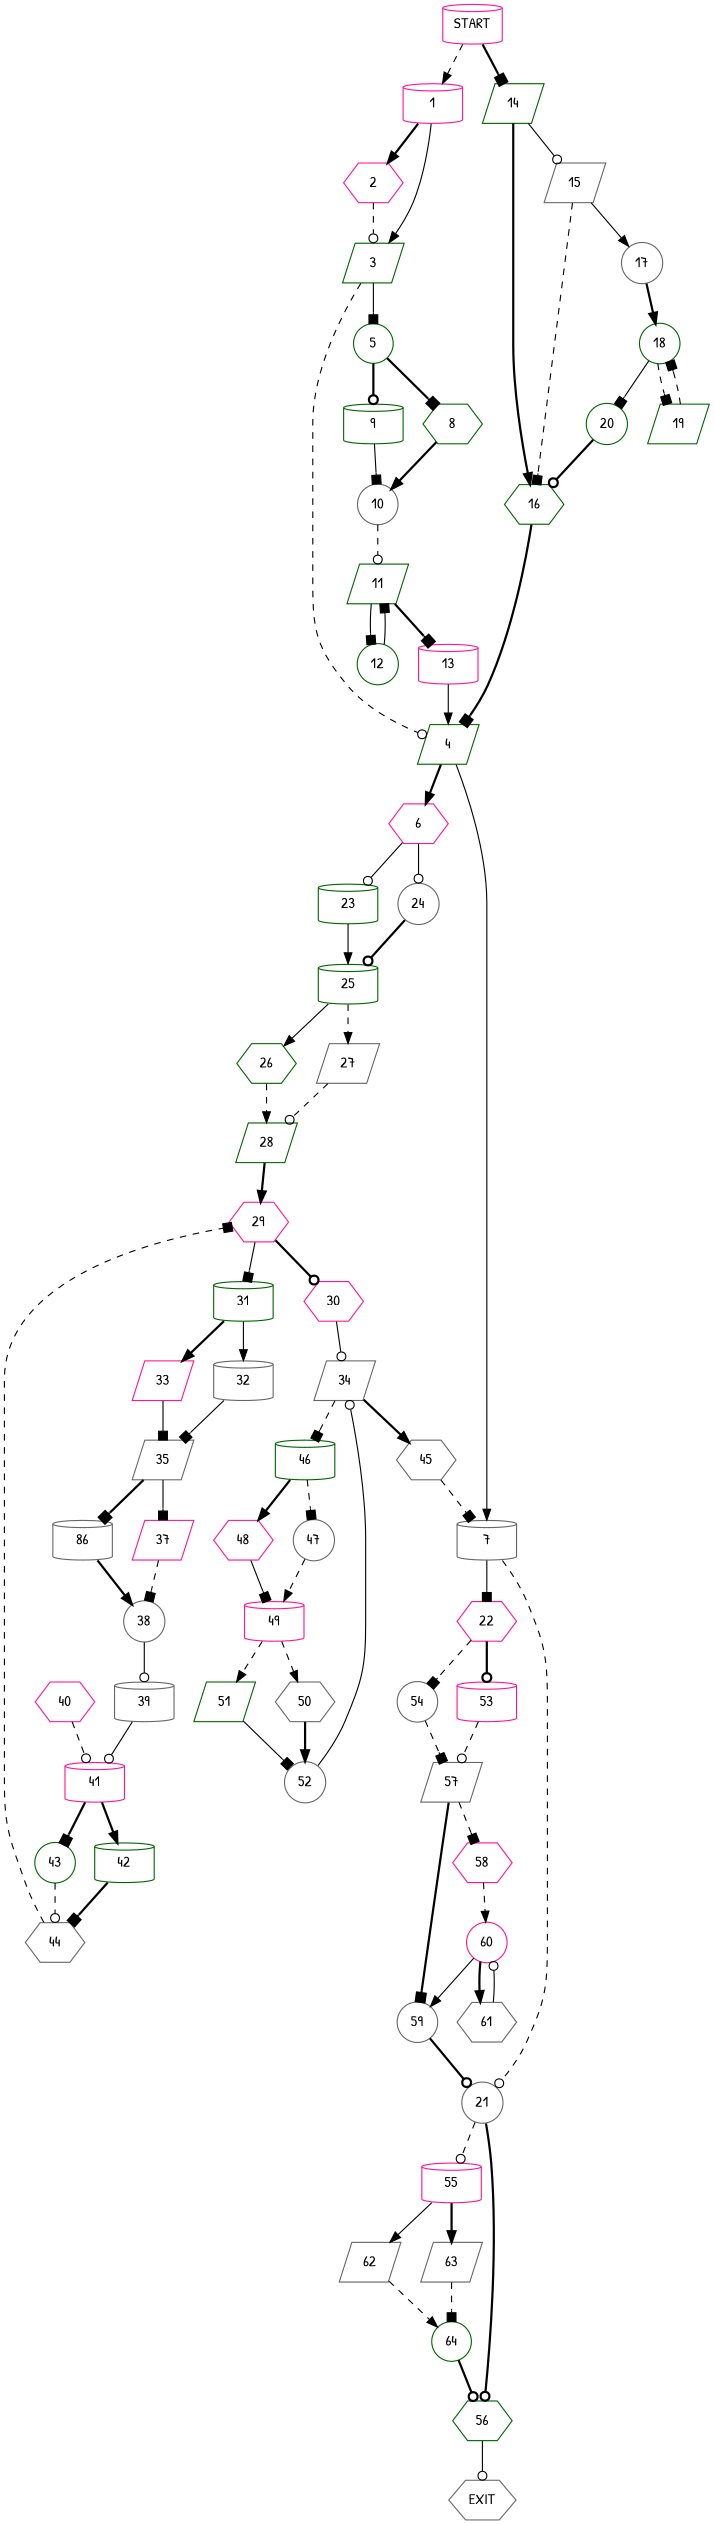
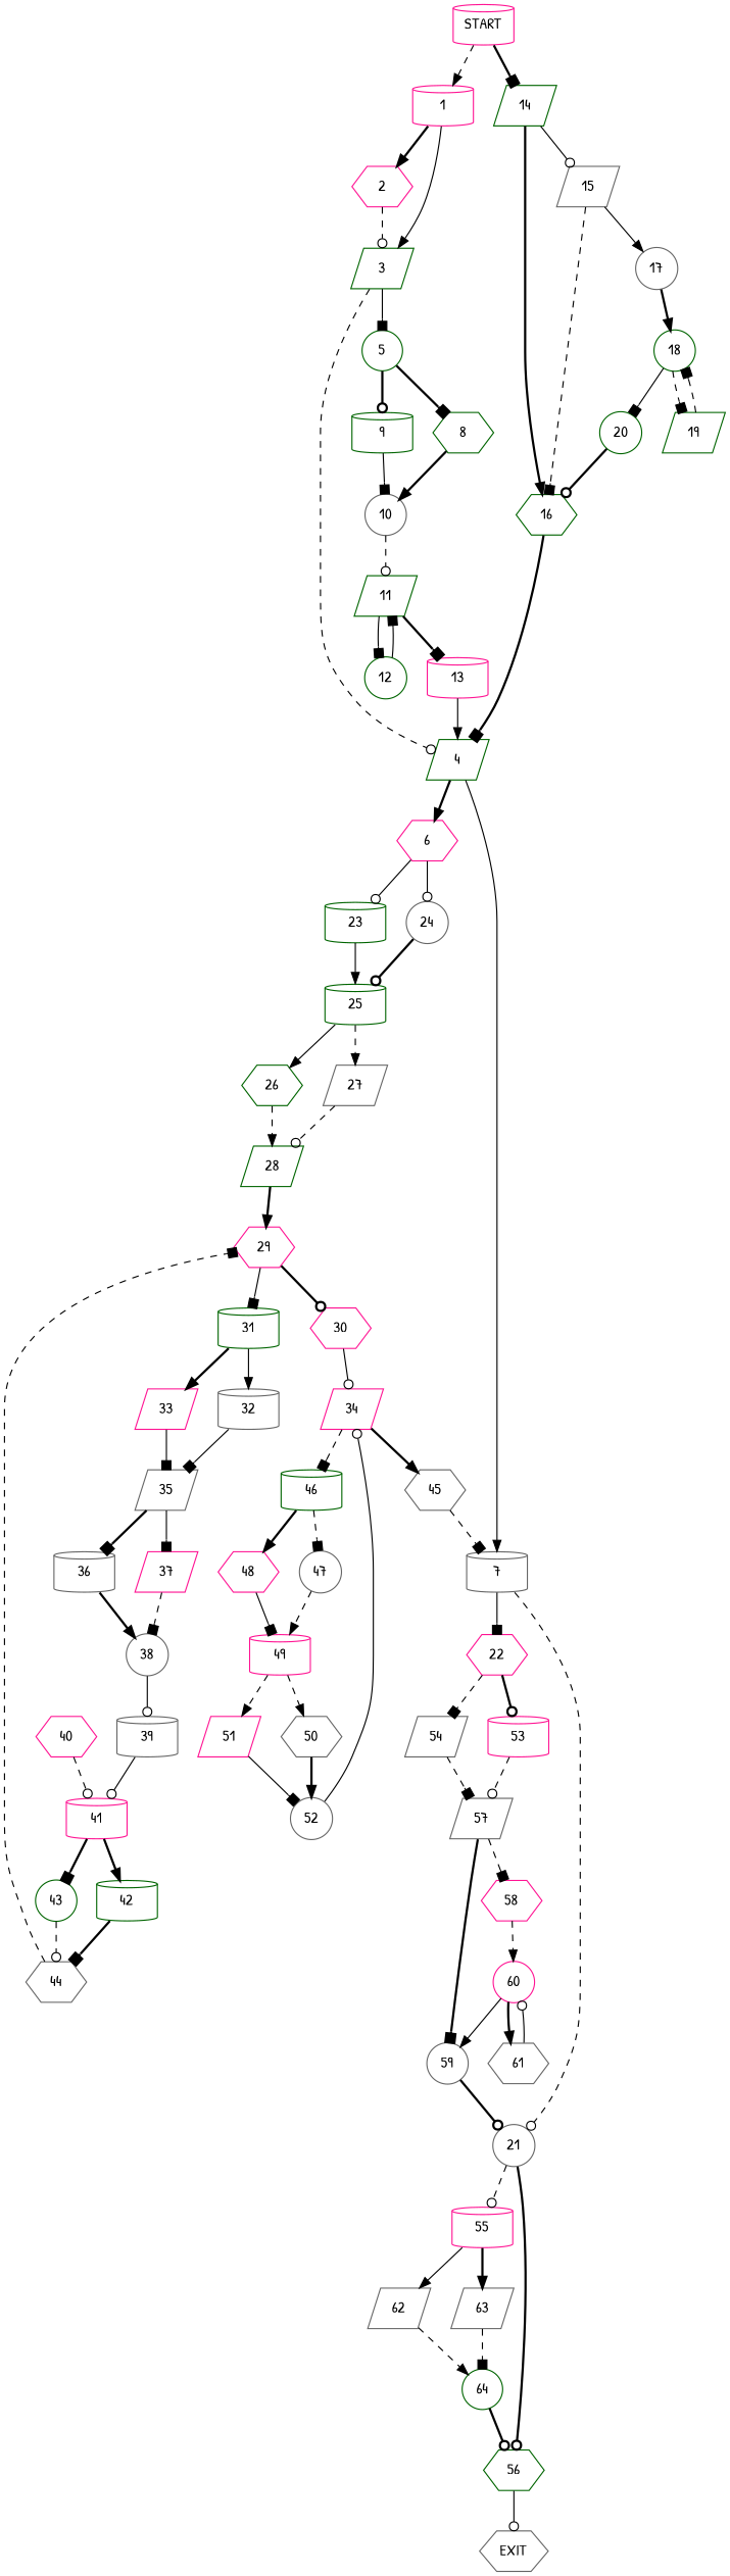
  digraph {
    fontname="Patrick Hand"
    node [color=gray40 fontname="Patrick Hand" shape=cylinder]
    edge [arrowhead=box fontname="Patrick Hand" style=bold]
    n1 [color=deeppink label=START]
    1 [color=deeppink]
    14 [color=darkgreen shape=parallelogram]
    2 [color=deeppink shape=hexagon]
    3 [color=darkgreen shape=parallelogram]
    15 [shape=parallelogram]
    16 [color=darkgreen shape=hexagon]
    n8 [label=EXIT shape=hexagon]
    4 [color=darkgreen shape=parallelogram]
    5 [color=darkgreen shape=circle]
    6 [color=deeppink shape=hexagon]
    7
    8 [color=darkgreen shape=hexagon]
    9 [color=darkgreen]
    23 [color=darkgreen]
    24 [shape=circle]
    21 [shape=circle]
    22 [color=deeppink shape=hexagon]
    10 [shape=circle]
    25 [color=darkgreen]
    55 [color=deeppink]
    56 [color=darkgreen shape=hexagon]
    53 [color=deeppink]
-   54 [shape=circle]
+   54 [shape=parallelogram]
    11 [color=darkgreen shape=parallelogram]
    12 [color=darkgreen shape=circle]
    13 [color=deeppink]
    17 [shape=circle]
    18 [color=darkgreen shape=circle]
    19 [color=darkgreen shape=parallelogram]
    20 [color=darkgreen shape=circle]
    62 [shape=parallelogram]
    63 [shape=parallelogram]
    57 [shape=parallelogram]
    26 [color=darkgreen shape=hexagon]
    27 [shape=parallelogram]
    28 [color=darkgreen shape=parallelogram]
    29 [color=deeppink shape=hexagon]
    30 [color=deeppink shape=hexagon]
    31 [color=darkgreen]
-   34 [shape=parallelogram]
+   34 [color=deeppink shape=parallelogram]
    32
    33 [color=deeppink shape=parallelogram]
    45 [shape=hexagon]
    46 [color=darkgreen]
    35 [shape=parallelogram]
-   36 [label=86]
+   36
    37 [color=deeppink shape=parallelogram]
    47 [shape=circle]
    48 [color=deeppink shape=hexagon]
    38 [shape=circle]
    39
    41 [color=deeppink]
    40 [color=deeppink shape=hexagon]
    42 [color=darkgreen]
    43 [color=darkgreen shape=circle]
    44 [shape=hexagon]
    49 [color=deeppink]
    50 [shape=hexagon]
-   51 [color=darkgreen shape=parallelogram]
+   51 [color=deeppink shape=parallelogram]
    52 [shape=circle]
    58 [color=deeppink shape=hexagon]
    59 [shape=circle]
    64 [color=darkgreen shape=circle]
    60 [color=deeppink shape=circle]
    61 [shape=hexagon]
    n1 -> 1 [arrowhead=normal style=dashed]
    n1 -> 14
    1 -> 2 [arrowhead=normal]
    1 -> 3 [arrowhead=normal style=solid]
    14 -> 15 [arrowhead=odot style=solid]
    14 -> 16 [arrowhead=normal]
    2 -> 3 [arrowhead=odot style=dashed]
    3 -> 4 [arrowhead=odot style=dashed]
    3 -> 5 [style=solid]
    15 -> 16 [style=dashed]
    15 -> 17 [arrowhead=normal style=solid]
    16 -> 4
    4 -> 6 [arrowhead=normal]
    4 -> 7 [arrowhead=normal style=solid]
    5 -> 8
    5 -> 9 [arrowhead=odot]
    6 -> 23 [arrowhead=odot style=solid]
    6 -> 24 [arrowhead=odot style=solid]
    7 -> 21 [arrowhead=odot style=dashed]
    7 -> 22 [style=solid]
    8 -> 10 [arrowhead=normal]
    9 -> 10 [style=solid]
    23 -> 25 [arrowhead=normal style=solid]
    24 -> 25 [arrowhead=odot]
    21 -> 55 [arrowhead=odot style=dashed]
    21 -> 56 [arrowhead=odot]
    22 -> 53 [arrowhead=odot]
    22 -> 54 [style=dashed]
    10 -> 11 [arrowhead=odot style=dashed]
    25 -> 26 [arrowhead=normal style=solid]
    25 -> 27 [arrowhead=normal style=dashed]
    55 -> 62 [arrowhead=normal style=solid]
    55 -> 63 [arrowhead=normal]
    56 -> n8 [arrowhead=odot style=solid]
    53 -> 57 [arrowhead=odot style=dashed]
    54 -> 57 [style=dashed]
    11 -> 12 [style=solid]
    11 -> 13
    12 -> 11 [style=solid]
    13 -> 4 [arrowhead=normal style=solid]
    17 -> 18 [arrowhead=normal]
    18 -> 19 [style=dashed]
    18 -> 20 [style=solid]
    19 -> 18 [style=dashed]
    20 -> 16 [arrowhead=odot]
    62 -> 64 [arrowhead=normal style=dashed]
    63 -> 64 [style=dashed]
    57 -> 58 [style=dashed]
    57 -> 59
    26 -> 28 [arrowhead=normal style=dashed]
    27 -> 28 [arrowhead=odot style=dashed]
    28 -> 29 [arrowhead=normal]
    29 -> 30 [arrowhead=odot]
    29 -> 31 [style=solid]
    30 -> 34 [arrowhead=odot style=solid]
    31 -> 32 [arrowhead=normal style=solid]
    31 -> 33 [arrowhead=normal]
    34 -> 45 [arrowhead=normal]
    34 -> 46 [style=dashed]
    32 -> 35 [style=solid]
    33 -> 35 [style=solid]
    45 -> 7 [style=dashed]
    46 -> 47 [style=dashed]
    46 -> 48 [arrowhead=normal]
    35 -> 36
    35 -> 37 [style=solid]
    36 -> 38 [arrowhead=normal]
    37 -> 38 [style=dashed]
    47 -> 49 [arrowhead=normal style=dashed]
    48 -> 49 [style=solid]
    38 -> 39 [arrowhead=odot style=solid]
    39 -> 41 [arrowhead=odot style=solid]
    41 -> 42 [arrowhead=normal]
    41 -> 43
    40 -> 41 [arrowhead=odot style=dashed]
    42 -> 44
    43 -> 44 [arrowhead=odot style=dashed]
    44 -> 29 [style=dashed]
    49 -> 50 [arrowhead=normal style=dashed]
    49 -> 51 [arrowhead=normal style=dashed]
    50 -> 52 [arrowhead=normal]
    51 -> 52 [style=solid]
    52 -> 34 [arrowhead=odot style=solid]
    58 -> 60 [arrowhead=normal style=dashed]
    59 -> 21 [arrowhead=odot]
    64 -> 56 [arrowhead=odot]
    60 -> 59 [arrowhead=normal style=solid]
    60 -> 61 [arrowhead=normal]
    61 -> 60 [arrowhead=odot style=solid]
  }
